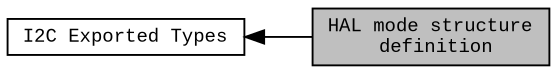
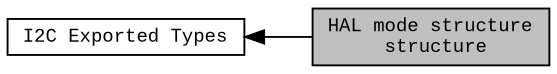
  digraph {
    rankdir=LR
    fontname="Liberation Mono"
    node [color=black fontname="Liberation Mono" fontsize=10 shape=record style=filled]
-   n1 [fillcolor=grey75 fontcolor=black height=0.2 label="HAL mode structure\l definition" width=0.4]
+   n1 [fillcolor=grey75 fontcolor=black height=0.2 label="HAL mode structure\l structure" width=0.4]
    n2 [fillcolor=white height=0.2 label="I2C Exported Types" width=0.4]
    n2 -> n1 [dir=back fontname="Liberation Mono" fontsize=10 labelfontname=Helvetica labelfontsize=10 shape=plaintext style=solid]
  }
